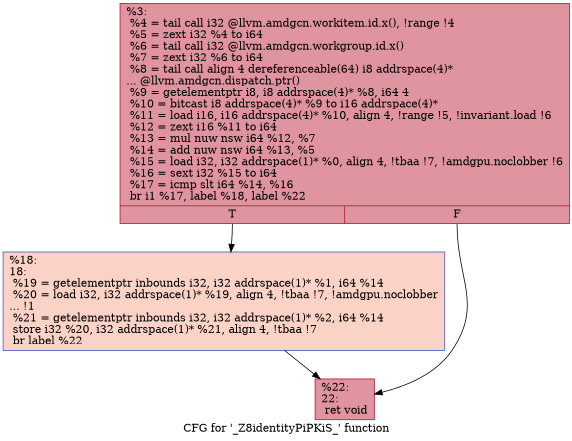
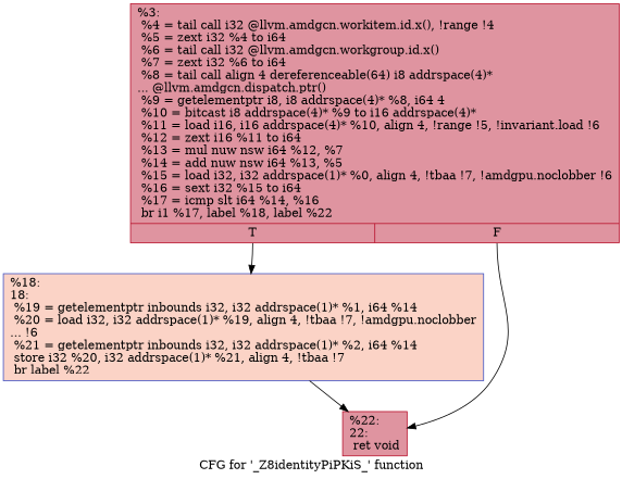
  digraph {
    label="CFG for '_Z8identityPiPKiS_' function"
    node [color="#b70d28ff" fillcolor="#b70d2870" shape=record style=filled]
    n1 [label="{%3:\l  %4 = tail call i32 @llvm.amdgcn.workitem.id.x(), !range !4\l  %5 = zext i32 %4 to i64\l  %6 = tail call i32 @llvm.amdgcn.workgroup.id.x()\l  %7 = zext i32 %6 to i64\l  %8 = tail call align 4 dereferenceable(64) i8 addrspace(4)*\l... @llvm.amdgcn.dispatch.ptr()\l  %9 = getelementptr i8, i8 addrspace(4)* %8, i64 4\l  %10 = bitcast i8 addrspace(4)* %9 to i16 addrspace(4)*\l  %11 = load i16, i16 addrspace(4)* %10, align 4, !range !5, !invariant.load !6\l  %12 = zext i16 %11 to i64\l  %13 = mul nuw nsw i64 %12, %7\l  %14 = add nuw nsw i64 %13, %5\l  %15 = load i32, i32 addrspace(1)* %0, align 4, !tbaa !7, !amdgpu.noclobber !6\l  %16 = sext i32 %15 to i64\l  %17 = icmp slt i64 %14, %16\l  br i1 %17, label %18, label %22\l|{<s0>T|<s1>F}}"]
-   n2 [color="#3d50c3ff" fillcolor="#f59c7d70" label="{%18:\l18:                                               \l  %19 = getelementptr inbounds i32, i32 addrspace(1)* %1, i64 %14\l  %20 = load i32, i32 addrspace(1)* %19, align 4, !tbaa !7, !amdgpu.noclobber\l... !1\l  %21 = getelementptr inbounds i32, i32 addrspace(1)* %2, i64 %14\l  store i32 %20, i32 addrspace(1)* %21, align 4, !tbaa !7\l  br label %22\l}"]
+   n2 [color="#3d50c3ff" fillcolor="#f59c7d70" label="{%18:\l18:                                               \l  %19 = getelementptr inbounds i32, i32 addrspace(1)* %1, i64 %14\l  %20 = load i32, i32 addrspace(1)* %19, align 4, !tbaa !7, !amdgpu.noclobber\l... !6\l  %21 = getelementptr inbounds i32, i32 addrspace(1)* %2, i64 %14\l  store i32 %20, i32 addrspace(1)* %21, align 4, !tbaa !7\l  br label %22\l}"]
    n3 [label="{%22:\l22:                                               \l  ret void\l}"]
    n1 -> n2 [tailport=s0]
    n1 -> n3 [tailport=s1]
    n2 -> n3
  }
